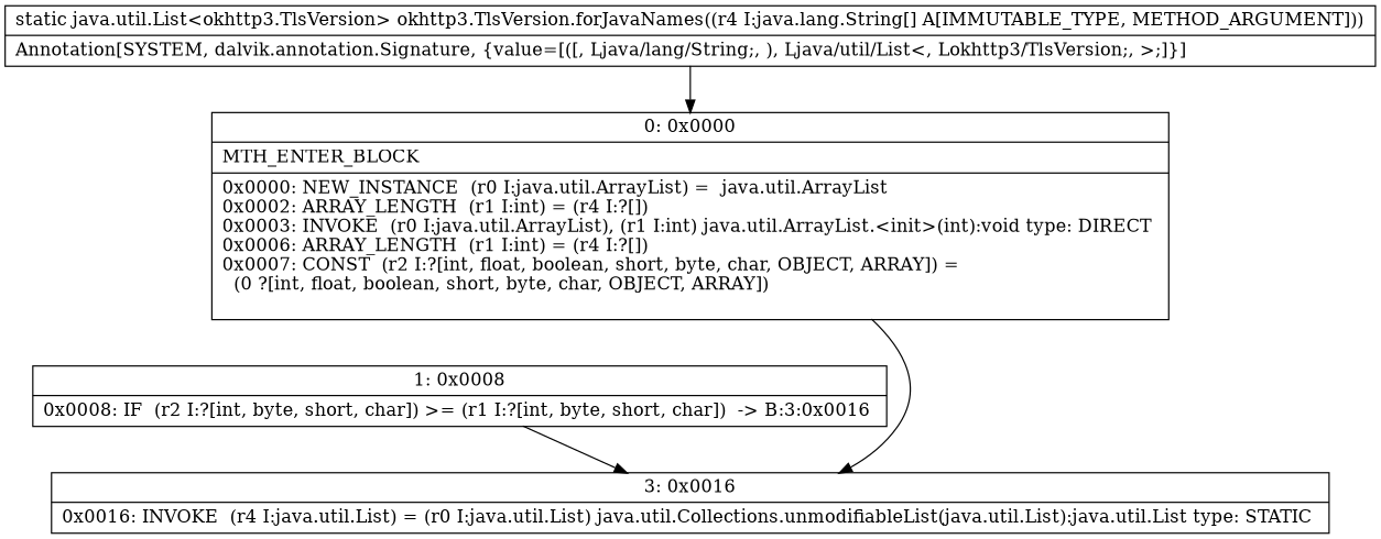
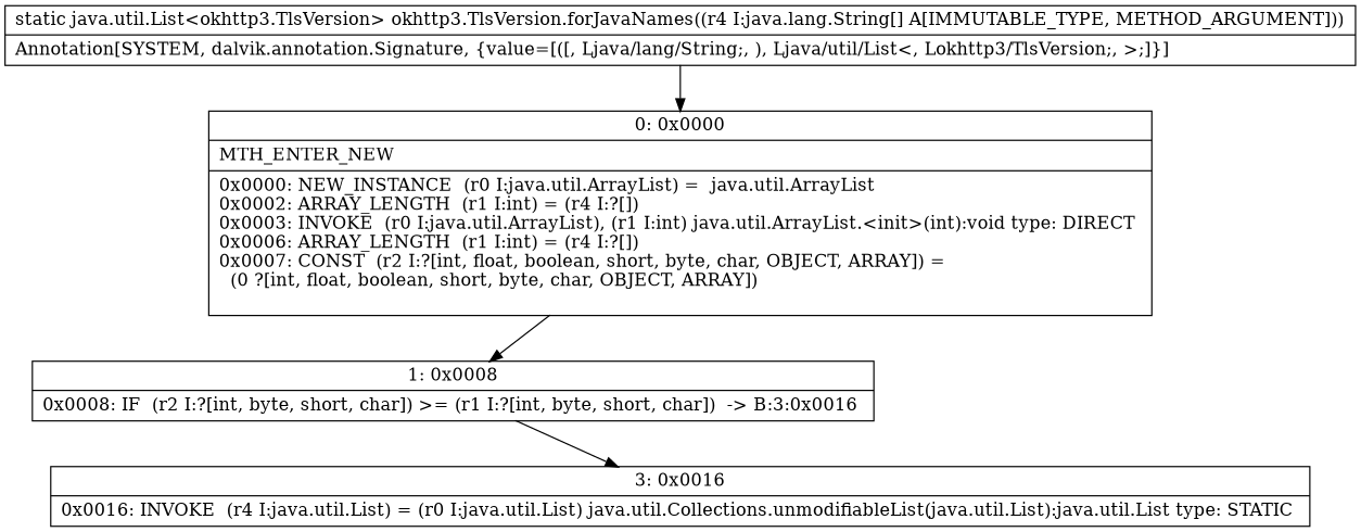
  digraph {
    node [shape=record]
-   n1 [label="{0\:\ 0x0000|MTH_ENTER_BLOCK\l|0x0000: NEW_INSTANCE  (r0 I:java.util.ArrayList) =  java.util.ArrayList \l0x0002: ARRAY_LENGTH  (r1 I:int) = (r4 I:?[]) \l0x0003: INVOKE  (r0 I:java.util.ArrayList), (r1 I:int) java.util.ArrayList.\<init\>(int):void type: DIRECT \l0x0006: ARRAY_LENGTH  (r1 I:int) = (r4 I:?[]) \l0x0007: CONST  (r2 I:?[int, float, boolean, short, byte, char, OBJECT, ARRAY]) = \l  (0 ?[int, float, boolean, short, byte, char, OBJECT, ARRAY])\l \l}"]
+   n1 [label="{0\:\ 0x0000|MTH_ENTER_NEW\l|0x0000: NEW_INSTANCE  (r0 I:java.util.ArrayList) =  java.util.ArrayList \l0x0002: ARRAY_LENGTH  (r1 I:int) = (r4 I:?[]) \l0x0003: INVOKE  (r0 I:java.util.ArrayList), (r1 I:int) java.util.ArrayList.\<init\>(int):void type: DIRECT \l0x0006: ARRAY_LENGTH  (r1 I:int) = (r4 I:?[]) \l0x0007: CONST  (r2 I:?[int, float, boolean, short, byte, char, OBJECT, ARRAY]) = \l  (0 ?[int, float, boolean, short, byte, char, OBJECT, ARRAY])\l \l}"]
    n2 [label="{1\:\ 0x0008|0x0008: IF  (r2 I:?[int, byte, short, char]) \>= (r1 I:?[int, byte, short, char])  \-\> B:3:0x0016 \l}"]
    n3 [label="{3\:\ 0x0016|0x0016: INVOKE  (r4 I:java.util.List) = (r0 I:java.util.List) java.util.Collections.unmodifiableList(java.util.List):java.util.List type: STATIC \l}"]
    n4 [label="{static java.util.List\<okhttp3.TlsVersion\> okhttp3.TlsVersion.forJavaNames((r4 I:java.lang.String[] A[IMMUTABLE_TYPE, METHOD_ARGUMENT]))  | Annotation[SYSTEM, dalvik.annotation.Signature, \{value=[([, Ljava\/lang\/String;, ), Ljava\/util\/List\<, Lokhttp3\/TlsVersion;, \>;]\}]\l}"]
-   n1 -> n3
+   n1 -> n2
    n2 -> n3
    n4 -> n1
  }
